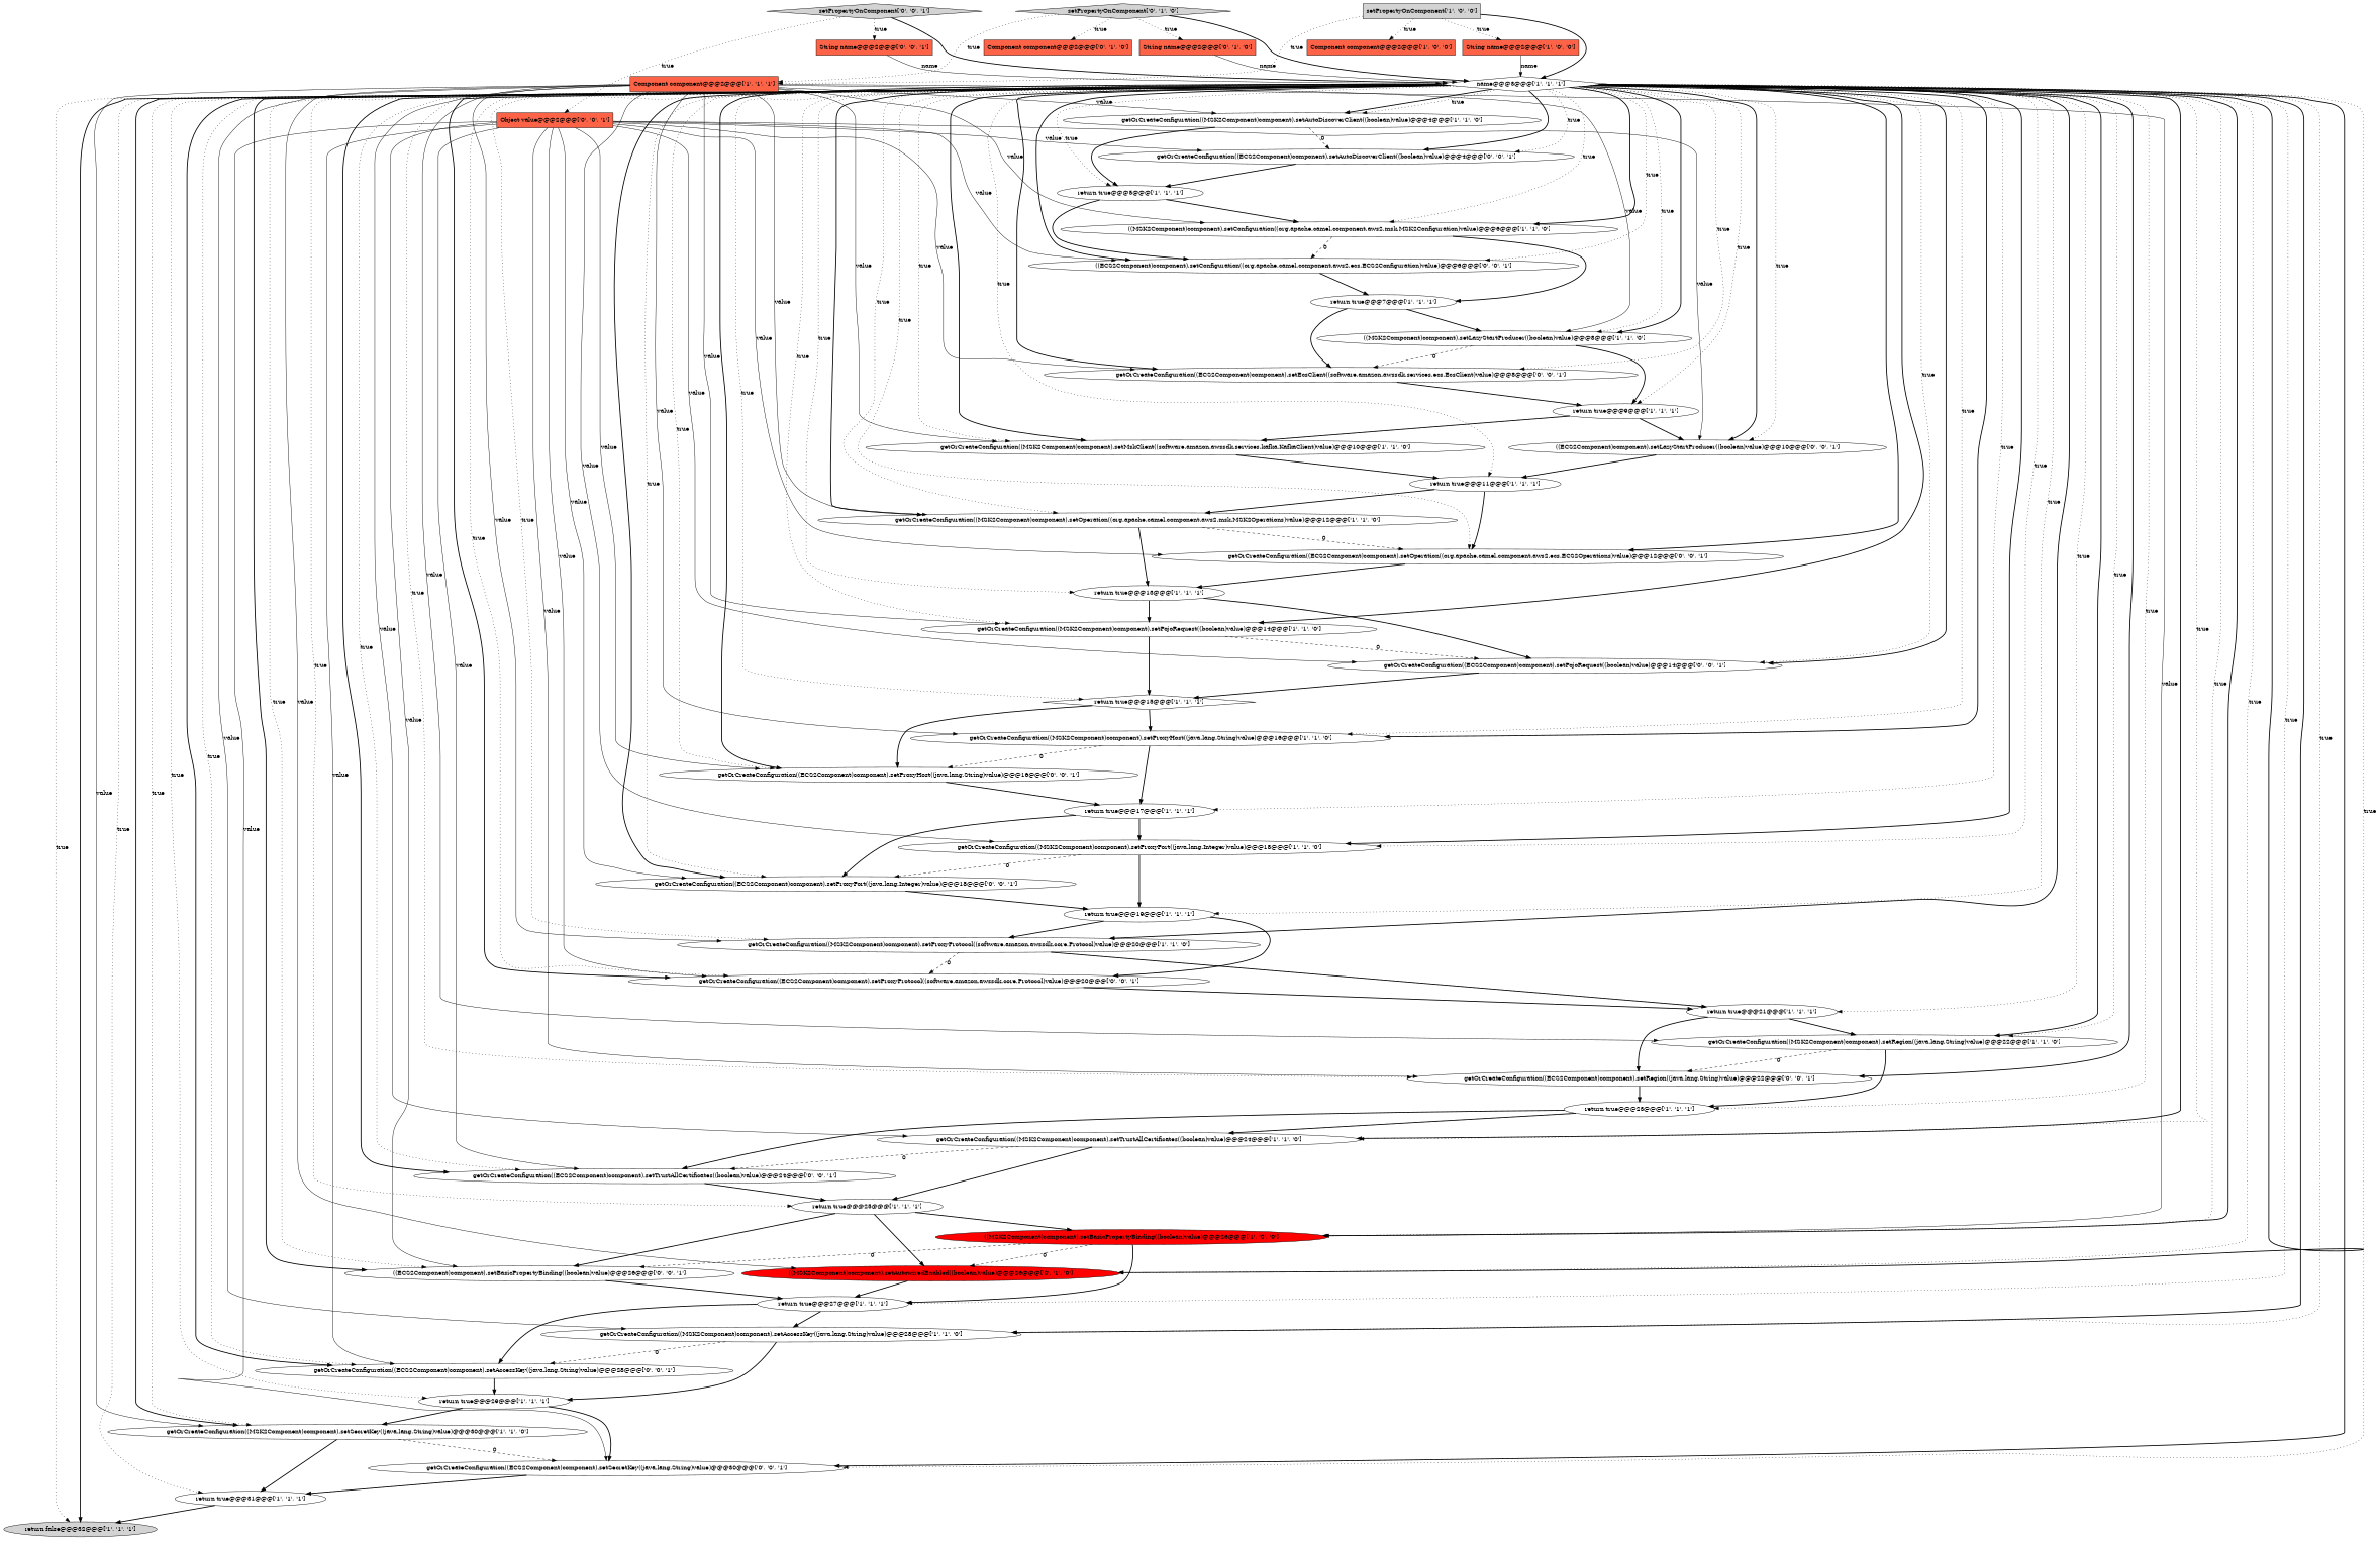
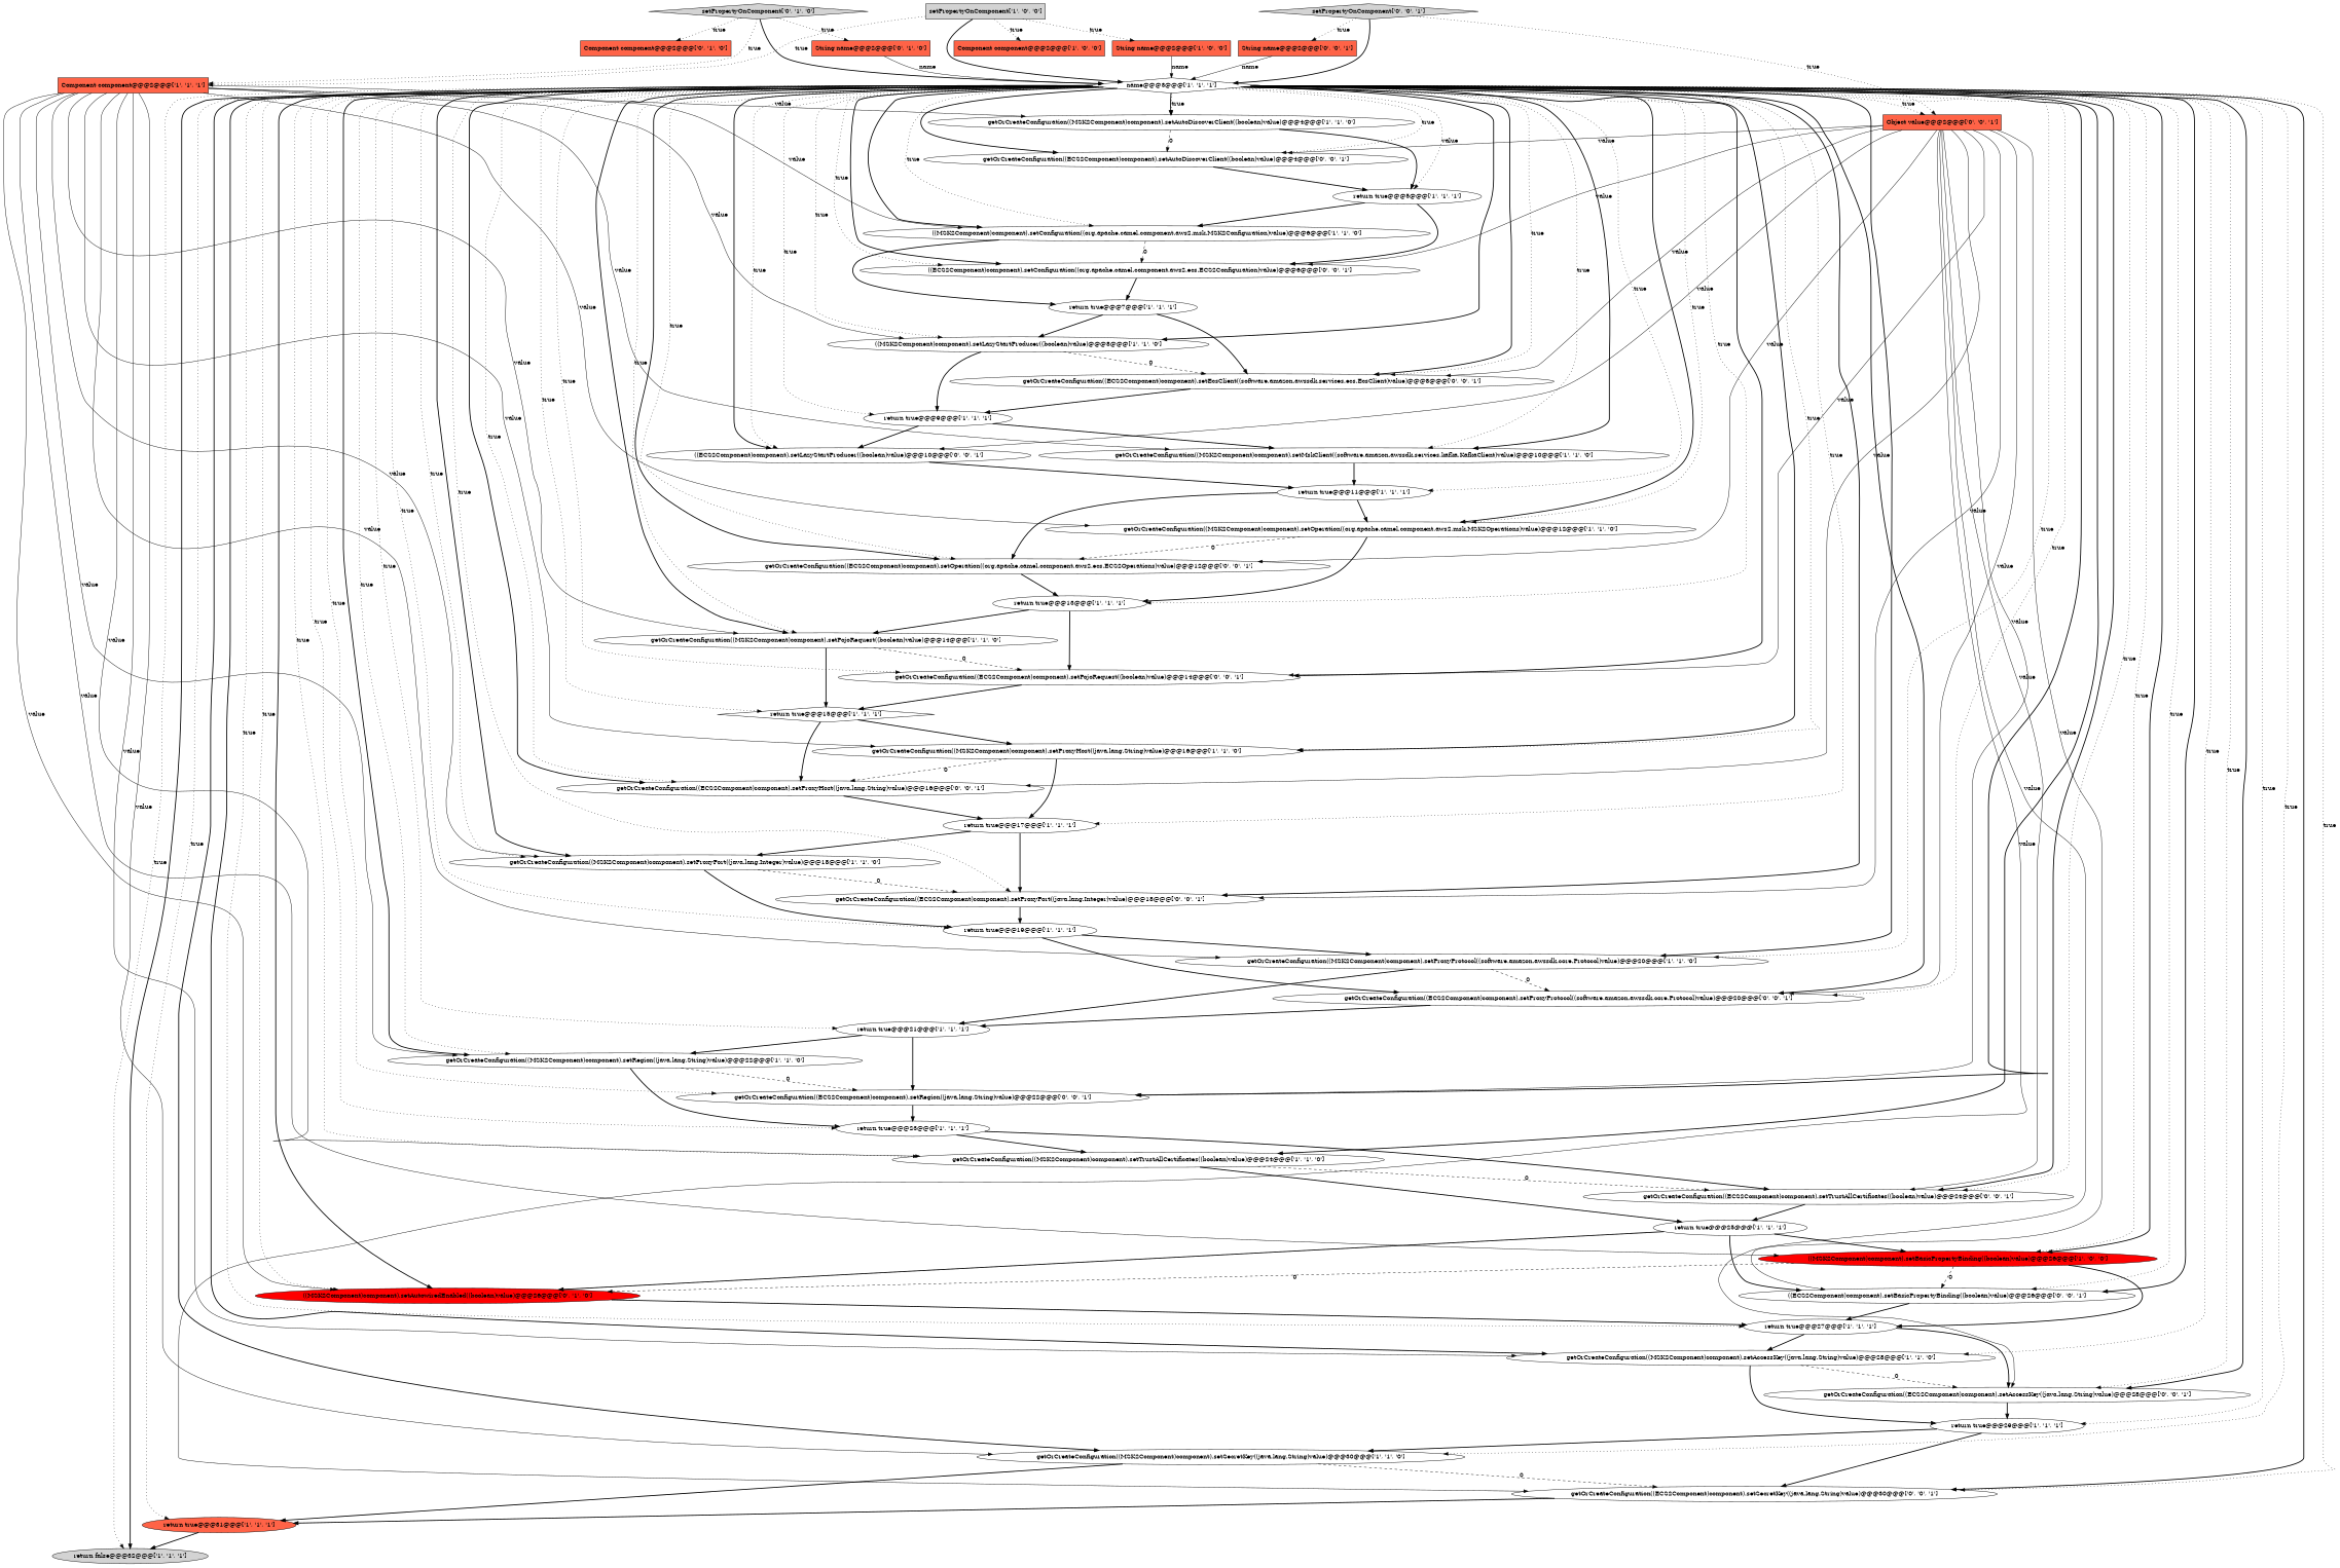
  digraph {
    node [fillcolor=white shape=ellipse style=filled]
    edge [style=bold]
    n1 [label="getOrCreateConfiguration((ECS2Component)component).setTrustAllCertificates((boolean)value)@@@24@@@['0', '0', '1']"]
    n2 [label="return true@@@25@@@['1', '1', '1']"]
    n3 [label="((ECS2Component)component).setBasicPropertyBinding((boolean)value)@@@26@@@['0', '0', '1']"]
    n4 [fillcolor=red label="((MSK2Component)component).setAutowiredEnabled((boolean)value)@@@26@@@['0', '1', '0']"]
    n5 [fillcolor=red label="((MSK2Component)component).setBasicPropertyBinding((boolean)value)@@@26@@@['1', '0', '0']"]
    n6 [label="getOrCreateConfiguration((ECS2Component)component).setAccessKey((java.lang.String)value)@@@28@@@['0', '0', '1']"]
    n7 [label="return true@@@29@@@['1', '1', '1']"]
    n8 [label="getOrCreateConfiguration((ECS2Component)component).setSecretKey((java.lang.String)value)@@@30@@@['0', '0', '1']"]
    n9 [label="getOrCreateConfiguration((MSK2Component)component).setSecretKey((java.lang.String)value)@@@30@@@['1', '1', '0']"]
    n10 [label="((ECS2Component)component).setConfiguration((org.apache.camel.component.aws2.ecs.ECS2Configuration)value)@@@6@@@['0', '0', '1']"]
    n11 [label="return true@@@7@@@['1', '1', '1']"]
    n12 [label="((MSK2Component)component).setLazyStartProducer((boolean)value)@@@8@@@['1', '1', '0']"]
    n13 [label="getOrCreateConfiguration((ECS2Component)component).setEcsClient((software.amazon.awssdk.services.ecs.EcsClient)value)@@@8@@@['0', '0', '1']"]
    n14 [label="return true@@@9@@@['1', '1', '1']"]
    n15 [label="((MSK2Component)component).setConfiguration((org.apache.camel.component.aws2.msk.MSK2Configuration)value)@@@6@@@['1', '1', '0']"]
    n16 [label="return true@@@15@@@['1', '1', '1']" shape=diamond]
    n17 [label="getOrCreateConfiguration((MSK2Component)component).setProxyHost((java.lang.String)value)@@@16@@@['1', '1', '0']"]
    n18 [label="getOrCreateConfiguration((ECS2Component)component).setProxyHost((java.lang.String)value)@@@16@@@['0', '0', '1']"]
    n19 [label="return true@@@17@@@['1', '1', '1']"]
    n20 [label="return true@@@27@@@['1', '1', '1']"]
    n21 [label="getOrCreateConfiguration((MSK2Component)component).setProxyPort((java.lang.Integer)value)@@@18@@@['1', '1', '0']"]
    n22 [label="getOrCreateConfiguration((ECS2Component)component).setProxyPort((java.lang.Integer)value)@@@18@@@['0', '0', '1']"]
    n23 [label="return true@@@19@@@['1', '1', '1']"]
    n24 [label="return true@@@13@@@['1', '1', '1']"]
    n25 [label="getOrCreateConfiguration((ECS2Component)component).setPojoRequest((boolean)value)@@@14@@@['0', '0', '1']"]
    n26 [label="getOrCreateConfiguration((MSK2Component)component).setPojoRequest((boolean)value)@@@14@@@['1', '1', '0']"]
    n27 [label="((ECS2Component)component).setLazyStartProducer((boolean)value)@@@10@@@['0', '0', '1']"]
    n28 [label="getOrCreateConfiguration((MSK2Component)component).setMskClient((software.amazon.awssdk.services.kafka.KafkaClient)value)@@@10@@@['1', '1', '0']"]
    n29 [label="getOrCreateConfiguration((MSK2Component)component).setProxyProtocol((software.amazon.awssdk.core.Protocol)value)@@@20@@@['1', '1', '0']"]
    n30 [label="return true@@@21@@@['1', '1', '1']"]
    n31 [label="getOrCreateConfiguration((ECS2Component)component).setProxyProtocol((software.amazon.awssdk.core.Protocol)value)@@@20@@@['0', '0', '1']"]
    n32 [label="getOrCreateConfiguration((MSK2Component)component).setRegion((java.lang.String)value)@@@22@@@['1', '1', '0']"]
    n33 [label="getOrCreateConfiguration((ECS2Component)component).setRegion((java.lang.String)value)@@@22@@@['0', '0', '1']"]
    n34 [label="return true@@@23@@@['1', '1', '1']"]
    n35 [label="getOrCreateConfiguration((MSK2Component)component).setTrustAllCertificates((boolean)value)@@@24@@@['1', '1', '0']"]
    n36 [fillcolor=tomato label="Component component@@@2@@@['1', '0', '0']" shape=box]
    n37 [label="getOrCreateConfiguration((MSK2Component)component).setAutoDiscoverClient((boolean)value)@@@4@@@['1', '1', '0']"]
    n38 [label="getOrCreateConfiguration((ECS2Component)component).setAutoDiscoverClient((boolean)value)@@@4@@@['0', '0', '1']"]
    n39 [label="return true@@@5@@@['1', '1', '1']"]
-   n40 [label="return true@@@31@@@['1', '1', '1']"]
+   n40 [fillcolor=tomato label="return true@@@31@@@['1', '1', '1']"]
    n41 [fillcolor=lightgray label="return false@@@32@@@['1', '1', '1']"]
    n42 [fillcolor=tomato label="String name@@@2@@@['0', '0', '1']" shape=box]
    n43 [label="name@@@3@@@['1', '1', '1']" shape=diamond]
    n44 [label="getOrCreateConfiguration((MSK2Component)component).setAccessKey((java.lang.String)value)@@@28@@@['1', '1', '0']"]
    n45 [label="getOrCreateConfiguration((MSK2Component)component).setOperation((org.apache.camel.component.aws2.msk.MSK2Operations)value)@@@12@@@['1', '1', '0']"]
    n46 [label="return true@@@11@@@['1', '1', '1']"]
    n47 [label="getOrCreateConfiguration((ECS2Component)component).setOperation((org.apache.camel.component.aws2.ecs.ECS2Operations)value)@@@12@@@['0', '0', '1']"]
    n48 [fillcolor=lightgray label="setPropertyOnComponent['1', '0', '0']" shape=box]
    n49 [fillcolor=tomato label="String name@@@2@@@['1', '0', '0']" shape=box]
    n50 [fillcolor=tomato label="Component component@@@2@@@['1', '1', '1']" shape=box]
    n51 [fillcolor=lightgray label="setPropertyOnComponent['0', '1', '0']" shape=diamond]
    n52 [fillcolor=tomato label="Component component@@@2@@@['0', '1', '0']" shape=box]
    n53 [fillcolor=tomato label="String name@@@2@@@['0', '1', '0']" shape=box]
    n54 [fillcolor=tomato label="Object value@@@2@@@['0', '0', '1']" shape=box]
    n55 [fillcolor=lightgray label="setPropertyOnComponent['0', '0', '1']" shape=diamond]
    n1 -> n2
    n2 -> n3
    n2 -> n4
    n2 -> n5
    n3 -> n20
    n4 -> n20
    n5 -> n3 [label=0 style=dashed]
    n5 -> n4 [label=0 style=dashed]
    n5 -> n20
    n6 -> n7
    n7 -> n8
    n7 -> n9
    n8 -> n40
    n9 -> n8 [label=0 style=dashed]
    n9 -> n40
    n10 -> n11
    n11 -> n12
    n11 -> n13
    n12 -> n13 [label=0 style=dashed]
    n12 -> n14
    n13 -> n14
    n14 -> n27
    n14 -> n28
    n15 -> n10 [label=0 style=dashed]
    n15 -> n11
    n16 -> n17
    n16 -> n18
    n17 -> n18 [label=0 style=dashed]
    n17 -> n19
    n18 -> n19
    n19 -> n21
    n19 -> n22
    n20 -> n6
    n20 -> n44
    n21 -> n22 [label=0 style=dashed]
    n21 -> n23
    n22 -> n23
    n23 -> n29
    n23 -> n31
    n24 -> n25
    n24 -> n26
    n25 -> n16
    n26 -> n16
    n26 -> n25 [label=0 style=dashed]
    n27 -> n46
    n28 -> n46
    n29 -> n30
    n29 -> n31 [label=0 style=dashed]
    n30 -> n32
    n30 -> n33
    n31 -> n30
    n32 -> n33 [label=0 style=dashed]
    n32 -> n34
    n33 -> n34
    n34 -> n1
    n34 -> n35
    n35 -> n1 [label=0 style=dashed]
    n35 -> n2
    n37 -> n38 [label=0 style=dashed]
    n37 -> n39
    n38 -> n39
    n39 -> n10
    n39 -> n15
    n40 -> n41
    n42 -> n43 [label=name style=solid]
    n43 -> n1
    n43 -> n1 [label=true style=dotted]
-   n43 -> n2 [label=true style=dotted]
+   n43 -> n54 [label=true style=dotted]
    n43 -> n3
    n43 -> n3 [label=true style=dotted]
    n43 -> n4 [label=true style=dotted]
    n43 -> n4
    n43 -> n5 [label=true style=dotted]
    n43 -> n5
    n43 -> n6 [label=true style=dotted]
    n43 -> n6
    n43 -> n7 [label=true style=dotted]
    n43 -> n8
    n43 -> n8 [label=true style=dotted]
    n43 -> n9 [label=true style=dotted]
    n43 -> n9
    n43 -> n10
    n43 -> n10 [label=true style=dotted]
    n43 -> n12 [label=true style=dotted]
    n43 -> n12
    n43 -> n13
    n43 -> n13 [label=true style=dotted]
    n43 -> n14 [label=true style=dotted]
    n43 -> n15
    n43 -> n15 [label=true style=dotted]
    n43 -> n16 [label=true style=dotted]
    n43 -> n17
    n43 -> n17 [label=true style=dotted]
    n43 -> n18 [label=true style=dotted]
    n43 -> n18
    n43 -> n19 [label=true style=dotted]
    n43 -> n20 [label=true style=dotted]
    n43 -> n21 [label=true style=dotted]
    n43 -> n21
    n43 -> n22 [label=true style=dotted]
    n43 -> n22
    n43 -> n23 [label=true style=dotted]
    n43 -> n24 [label=true style=dotted]
    n43 -> n25 [label=true style=dotted]
    n43 -> n25
    n43 -> n26 [label=true style=dotted]
    n43 -> n26
    n43 -> n27
    n43 -> n27 [label=true style=dotted]
    n43 -> n28 [label=true style=dotted]
    n43 -> n28
    n43 -> n29 [label=true style=dotted]
    n43 -> n29
    n43 -> n30 [label=true style=dotted]
    n43 -> n31
    n43 -> n31 [label=true style=dotted]
    n43 -> n32
    n43 -> n32 [label=true style=dotted]
    n43 -> n33
    n43 -> n33 [label=true style=dotted]
    n43 -> n34 [label=true style=dotted]
    n43 -> n35
    n43 -> n35 [label=true style=dotted]
    n43 -> n37
    n43 -> n37 [label=true style=dotted]
    n43 -> n38 [label=true style=dotted]
    n43 -> n38
-   n43 -> n39 [label=true style=dotted]
+   n43 -> n39 [label=value style=dotted]
    n43 -> n40 [label=true style=dotted]
    n43 -> n41 [label=true style=dotted]
    n43 -> n41
    n43 -> n44
    n43 -> n44 [label=true style=dotted]
    n43 -> n45
    n43 -> n45 [label=true style=dotted]
    n43 -> n46 [label=true style=dotted]
    n43 -> n47 [label=true style=dotted]
    n43 -> n47
    n44 -> n6 [label=0 style=dashed]
    n44 -> n7
    n45 -> n24
    n45 -> n47 [label=0 style=dashed]
    n46 -> n45
    n46 -> n47
    n47 -> n24
    n48 -> n36 [label=true style=dotted]
    n48 -> n43
    n48 -> n49 [label=true style=dotted]
    n48 -> n50 [label=true style=dotted]
    n49 -> n43 [label=name style=solid]
    n50 -> n4 [label=value style=solid]
    n50 -> n5 [label=value style=solid]
    n50 -> n9 [label=value style=solid]
    n50 -> n12 [label=value style=solid]
    n50 -> n15 [label=value style=solid]
    n50 -> n17 [label=value style=solid]
    n50 -> n21 [label=value style=solid]
    n50 -> n26 [label=value style=solid]
    n50 -> n28 [label=value style=solid]
    n50 -> n29 [label=value style=solid]
    n50 -> n32 [label=value style=solid]
    n50 -> n35 [label=value style=solid]
    n50 -> n37 [label=value style=solid]
    n50 -> n44 [label=value style=solid]
    n50 -> n45 [label=value style=solid]
    n51 -> n43
    n51 -> n50 [label=true style=dotted]
    n51 -> n52 [label=true style=dotted]
    n51 -> n53 [label=true style=dotted]
    n53 -> n43 [label=name style=solid]
    n54 -> n1 [label=value style=solid]
    n54 -> n3 [label=value style=solid]
    n54 -> n6 [label=value style=solid]
    n54 -> n8 [label=value style=solid]
    n54 -> n10 [label=value style=solid]
    n54 -> n13 [label=value style=solid]
    n54 -> n18 [label=value style=solid]
    n54 -> n22 [label=value style=solid]
    n54 -> n25 [label=value style=solid]
    n54 -> n27 [label=value style=solid]
    n54 -> n31 [label=value style=solid]
    n54 -> n33 [label=value style=solid]
    n54 -> n38 [label=value style=solid]
    n54 -> n47 [label=value style=solid]
    n55 -> n42 [label=true style=dotted]
    n55 -> n43
    n55 -> n54 [label=true style=dotted]
  }
